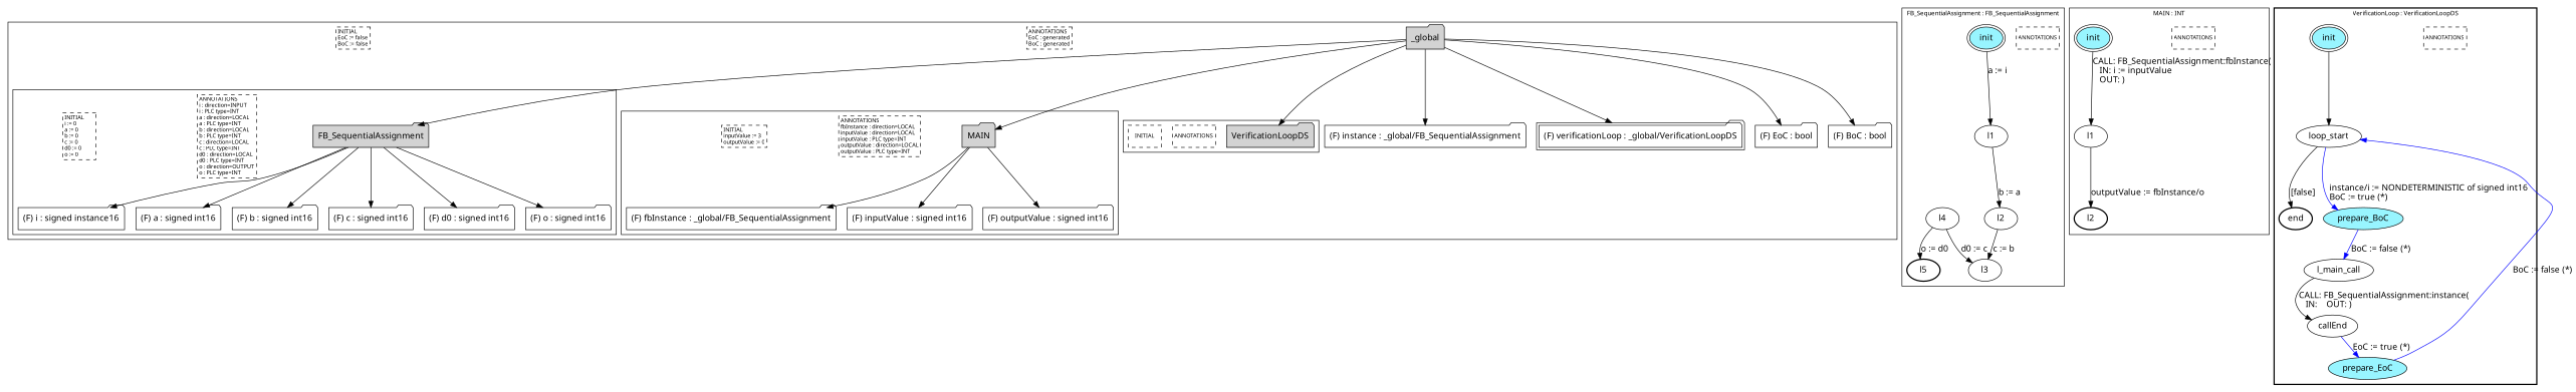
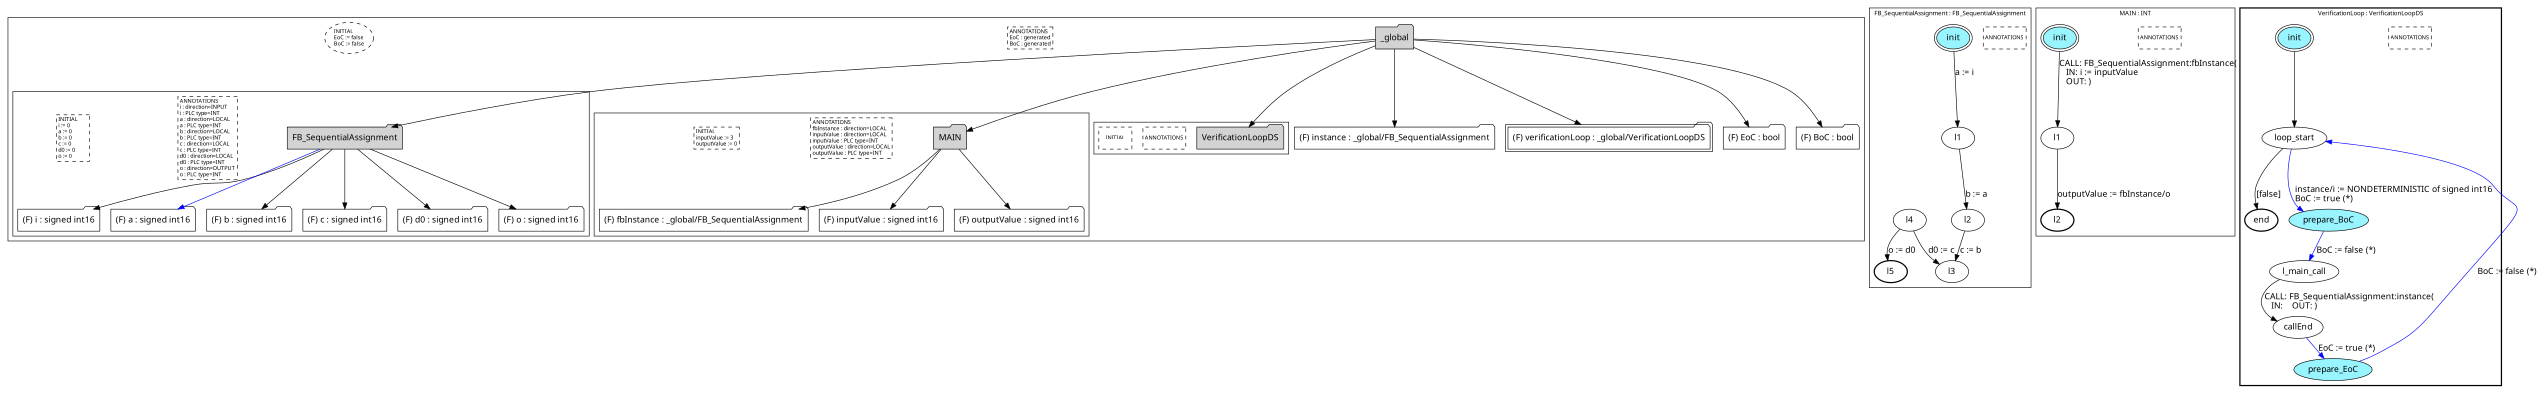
  digraph {
    fontname="Noto Sans"
    node [fontname="Noto Sans" shape=folder style=filled fillcolor=white]
    edge [fontname="Noto Sans"]
    n1 [label=FB_SequentialAssignment fillcolor=""]
-   n2 [label="(F) i : signed instance16"]
+   n2 [label="(F) i : signed int16"]
    n3 [label="(F) a : signed int16"]
    n4 [label="(F) b : signed int16"]
    n5 [label="(F) c : signed int16"]
    n6 [label="(F) d0 : signed int16"]
    n7 [label="(F) o : signed int16"]
    n8 [fontsize=9 label="ANNOTATIONS\li : direction=INPUT\li : PLC type=INT\la : direction=LOCAL\la : PLC type=INT\lb : direction=LOCAL\lb : PLC type=INT\lc : direction=LOCAL\lc : PLC type=INT\ld0 : direction=LOCAL\ld0 : PLC type=INT\lo : direction=OUTPUT\lo : PLC type=INT\l" margin="0.04,0.04" shape=rectangle style=dashed]
    n9 [fillcolor=lightyellow fontsize=9 label="INITIAL\li := 0\la := 0\lb := 0\lc := 0\ld0 := 0\lo := 0\l" margin="0.04,0.04" shape=rectangle style=dashed]
    n10 [label=MAIN fillcolor=""]
    n11 [label="(F) fbInstance : _global/FB_SequentialAssignment"]
    n12 [label="(F) inputValue : signed int16"]
    n13 [label="(F) outputValue : signed int16"]
    n14 [fontsize=9 label="ANNOTATIONS\lfbInstance : direction=LOCAL\linputValue : direction=LOCAL\linputValue : PLC type=INT\loutputValue : direction=LOCAL\loutputValue : PLC type=INT\l" margin="0.04,0.04" shape=rectangle style=dashed]
    n15 [fillcolor=lightyellow fontsize=9 label="INITIAL\linputValue := 3\loutputValue := 0\l" margin="0.04,0.04" shape=rectangle style=dashed]
    n16 [label=VerificationLoopDS fillcolor=""]
    n17 [fontsize=9 label=ANNOTATIONS margin="0.04,0.04" shape=rectangle style=dashed]
    n18 [fillcolor=lightyellow fontsize=9 label=INITIAL margin="0.04,0.04" shape=rectangle style=dashed]
    n19 [label=_global fillcolor=""]
    n20 [label="(F) instance : _global/FB_SequentialAssignment"]
    n21 [label="(F) verificationLoop : _global/VerificationLoopDS" peripheries=2]
    n22 [label="(F) EoC : bool"]
    n23 [label="(F) BoC : bool"]
    n24 [fontsize=9 label="ANNOTATIONS\lEoC : generated\lBoC : generated\l" margin="0.04,0.04" shape=rectangle style=dashed]
-   n25 [fillcolor=lightyellow fontsize=9 label="INITIAL\lEoC := false\lBoC := false\l" margin="0.04,0.04" shape=rectangle style=dashed]
+   n25 [fillcolor=lightyellow fontsize=9 label="INITIAL\lEoC := false\lBoC := false\l" margin="0.04,0.04" shape=ellipse style=dashed]
    n26 [fontsize=9 label=ANNOTATIONS margin="0.04,0.04" shape=rectangle style=dashed]
    n27 [color=black fillcolor=cadetblue1 label=init peripheries=2 shape=ellipse]
    n28 [color=black label=l1 shape=ellipse]
    n29 [color=black label=l2 shape=ellipse]
    n30 [color=black label=l3 shape=ellipse]
    n31 [color=black label=l4 shape=ellipse]
    n32 [color=black label=l5 shape=ellipse style=bold]
    n33 [fontsize=9 label=ANNOTATIONS margin="0.04,0.04" shape=rectangle style=dashed]
    n34 [color=black fillcolor=cadetblue1 label=init peripheries=2 shape=ellipse]
    n35 [color=black label=l1 shape=ellipse]
    n36 [color=black label=l2 shape=ellipse style=bold]
    n37 [fontsize=9 label=ANNOTATIONS margin="0.04,0.04" shape=rectangle style=dashed]
    n38 [color=black fillcolor=cadetblue1 label=init peripheries=2 shape=ellipse]
    n39 [color=black label=loop_start shape=ellipse]
    n40 [color=black fillcolor=cadetblue1 label=end shape=ellipse style=bold]
    n41 [color=black fillcolor=cadetblue1 label=prepare_BoC shape=ellipse]
    n42 [color=black label=l_main_call shape=ellipse]
    n43 [color=black label=callEnd shape=ellipse]
    n44 [color=black fillcolor=cadetblue1 label=prepare_EoC shape=ellipse]
    subgraph cluster_1 {
      n19
      n20
      n21
      n22
      n23
      n24
      n25
      subgraph cluster_2 {
        n1
        n2
        n3
        n4
        n5
        n6
        n7
        n8
        n9
      }
      subgraph cluster_3 {
        n10
        n11
        n12
        n13
        n14
        n15
      }
      subgraph cluster_4 {
        n16
        n17
        n18
      }
    }
    subgraph cluster_5 {
      color=black
      fontsize=10
      label="FB_SequentialAssignment : FB_SequentialAssignment"
      ranksep=0.4
      n26
      n27
      n28
      n29
      n30
      n31
      n32
    }
    subgraph cluster_6 {
      color=black
      fontsize=10
      label="MAIN : INT"
      ranksep=0.4
      n33
      n34
      n35
      n36
    }
    subgraph cluster_7 {
      color=black
      fontsize=10
      label="VerificationLoop : VerificationLoopDS"
      ranksep=0.4
      style=bold
      n37
      n38
      n39
      n40
      n41
      n42
      n43
      n44
    }
    n1 -> n2
-   n1 -> n3
+   n1 -> n3 [color=blue]
    n1 -> n4
    n1 -> n5
    n1 -> n6
    n1 -> n7
    n10 -> n11
    n10 -> n12
    n10 -> n13
    n19 -> n1
    n19 -> n10
    n19 -> n16
    n19 -> n20
    n19 -> n21
    n19 -> n22
    n19 -> n23
    n27 -> n28 [color=black label="a := i"]
    n28 -> n29 [color=black label="b := a"]
    n29 -> n30 [color=black label="c := b"]
    n31 -> n30 [color=black label="d0 := c"]
    n31 -> n32 [color=black label="o := d0"]
    n34 -> n35 [color=black label="CALL: FB_SequentialAssignment:fbInstance(\l   IN: i := inputValue\l   OUT: )\l"]
    n35 -> n36 [color=black label="outputValue := fbInstance/o"]
    n38 -> n39 [color=black]
    n39 -> n40 [color=black label="[false]"]
    n39 -> n41 [color=blue label="instance/i := NONDETERMINISTIC of signed int16\lBoC := true (*)\l"]
    n41 -> n42 [color=blue label="BoC := false (*)"]
    n42 -> n43 [color=black label="CALL: FB_SequentialAssignment:instance(\l   IN:    OUT: )\l"]
    n43 -> n44 [color=blue label="EoC := true (*)"]
    n44 -> n39 [color=blue label="BoC := false (*)"]
  }
